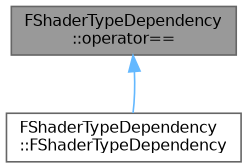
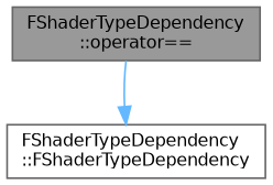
  digraph {
    rankdir=TB
    node [fontname=Helvetica fontsize=10 shape=box style=filled]
    n1 [color=gray40 fillcolor=grey60 fontcolor=black height=0.2 label="FShaderTypeDependency\l::operator==" width=0.4]
    n2 [color=grey40 fillcolor=white height=0.2 label="FShaderTypeDependency\l::FShaderTypeDependency" width=0.4]
-   n2 -> n1 [color=steelblue1 fontname=Helvetica fontsize=10 labelfontname=Helvetica labelfontsize=10 style=solid]
+   n1 -> n2 [color=steelblue1 fontname=Helvetica fontsize=10 labelfontname=Helvetica labelfontsize=10 style=solid]
  }
